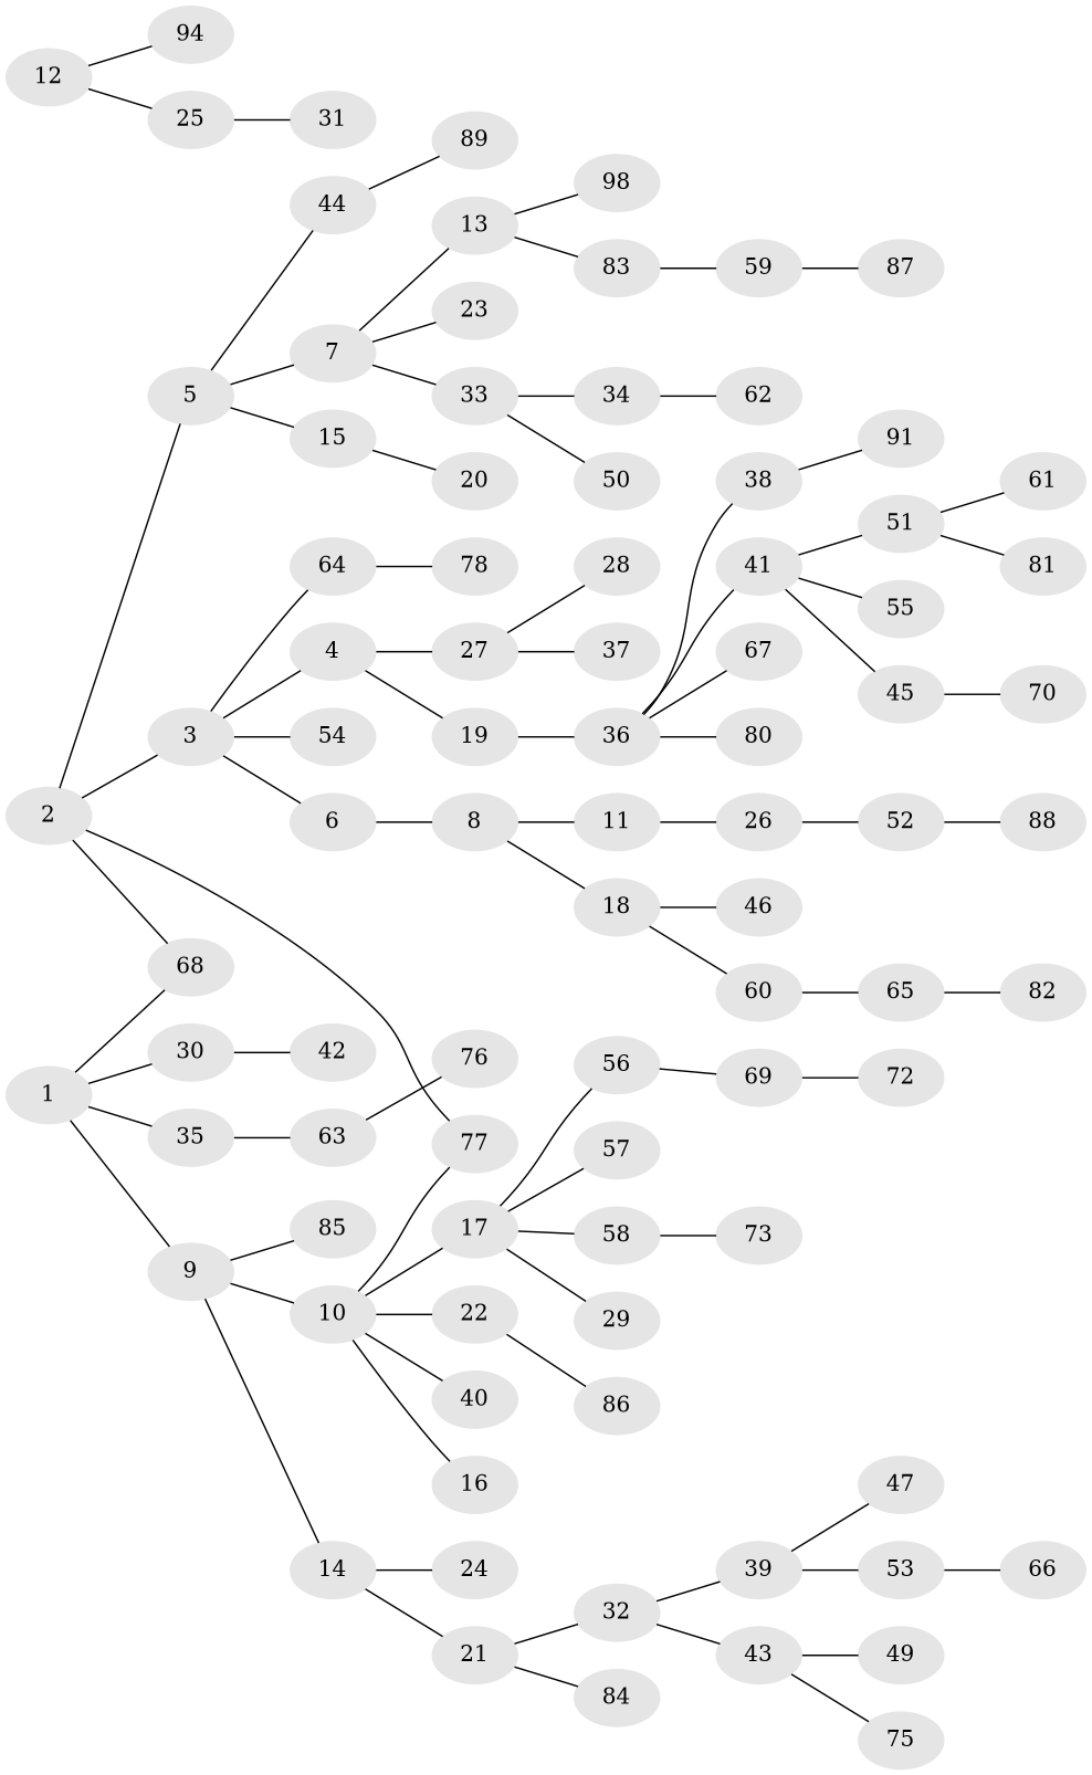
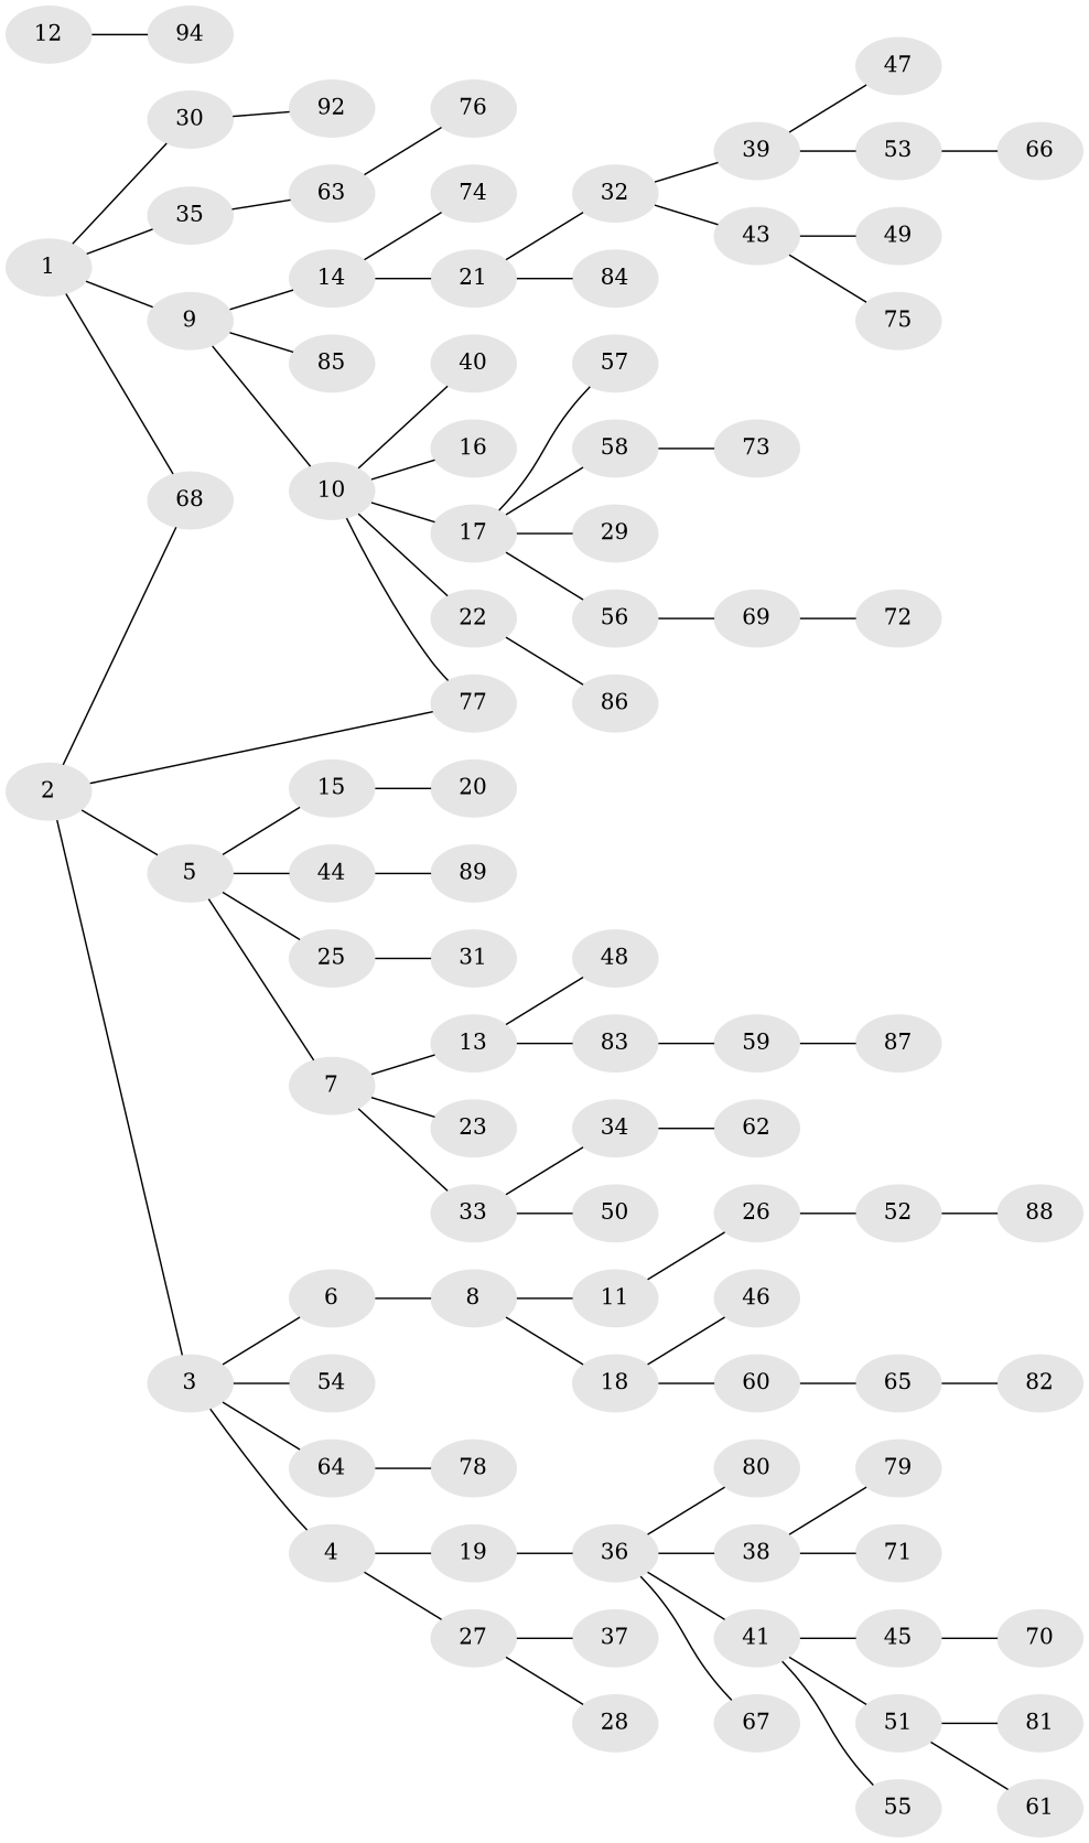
  graph {
    rankdir=LR
    node [color=gray90 style=filled]
    1
    9
    30
    35
    68
    2
    3
    5
    77
    10
    14
    85
-   42
+   42 [label=92]
    63
    4
    6
    54
    64
    7
    15
    44
    19
    27
    8
    78
    36
    28
    37
    13
    23
    33
    20
    89
    11
    18
-   48 [label=98]
+   48
    83
    34
    50
    26
    46
    60
    16
    17
    22
    40
    21
-   74 [label=24]
+   74
    n49 [label=94]
    12
    25
    29
    56
    57
    58
    86
    52
    31
    59
    32
    84
    69
    73
    65
    38
    41
    67
    80
    39
    43
    88
    47
    53
    49
    75
    62
    76
-   71 [label=91]
+   71
+   79
    55
    45
    51
    66
    70
    61
    81
    87
    72
    82
    1 -- 9
    1 -- 30
    1 -- 35
    1 -- 68
    9 -- 10
    9 -- 14
    9 -- 85
    30 -- 42
    35 -- 63
    2 -- 68
    2 -- 3
    2 -- 5
    2 -- 77
    3 -- 4
    3 -- 6
    3 -- 54
    3 -- 64
    5 -- 7
    5 -- 15
    5 -- 44
    10 -- 77
    10 -- 16
    10 -- 17
    10 -- 22
    10 -- 40
    14 -- 21
    14 -- 74
    63 -- 76
    4 -- 19
    4 -- 27
    6 -- 8
    64 -- 78
    7 -- 13
    7 -- 23
    7 -- 33
    15 -- 20
    44 -- 89
    19 -- 36
    27 -- 28
    27 -- 37
    8 -- 11
    8 -- 18
    36 -- 38
    36 -- 41
    36 -- 67
    36 -- 80
    13 -- 48
    13 -- 83
    33 -- 34
    33 -- 50
    11 -- 26
    18 -- 46
    18 -- 60
    83 -- 59
    34 -- 62
    26 -- 52
    60 -- 65
    17 -- 29
    17 -- 56
    17 -- 57
    17 -- 58
    22 -- 86
    21 -- 32
    21 -- 84
    12 -- n49
-   12 -- 25
+   5 -- 25
    25 -- 31
    56 -- 69
    58 -- 73
    52 -- 88
    59 -- 87
    32 -- 39
    32 -- 43
    69 -- 72
    65 -- 82
    38 -- 71
+   38 -- 79
    41 -- 55
    41 -- 45
    41 -- 51
    39 -- 47
    39 -- 53
    43 -- 49
    43 -- 75
    53 -- 66
    45 -- 70
    51 -- 61
    51 -- 81
  }
